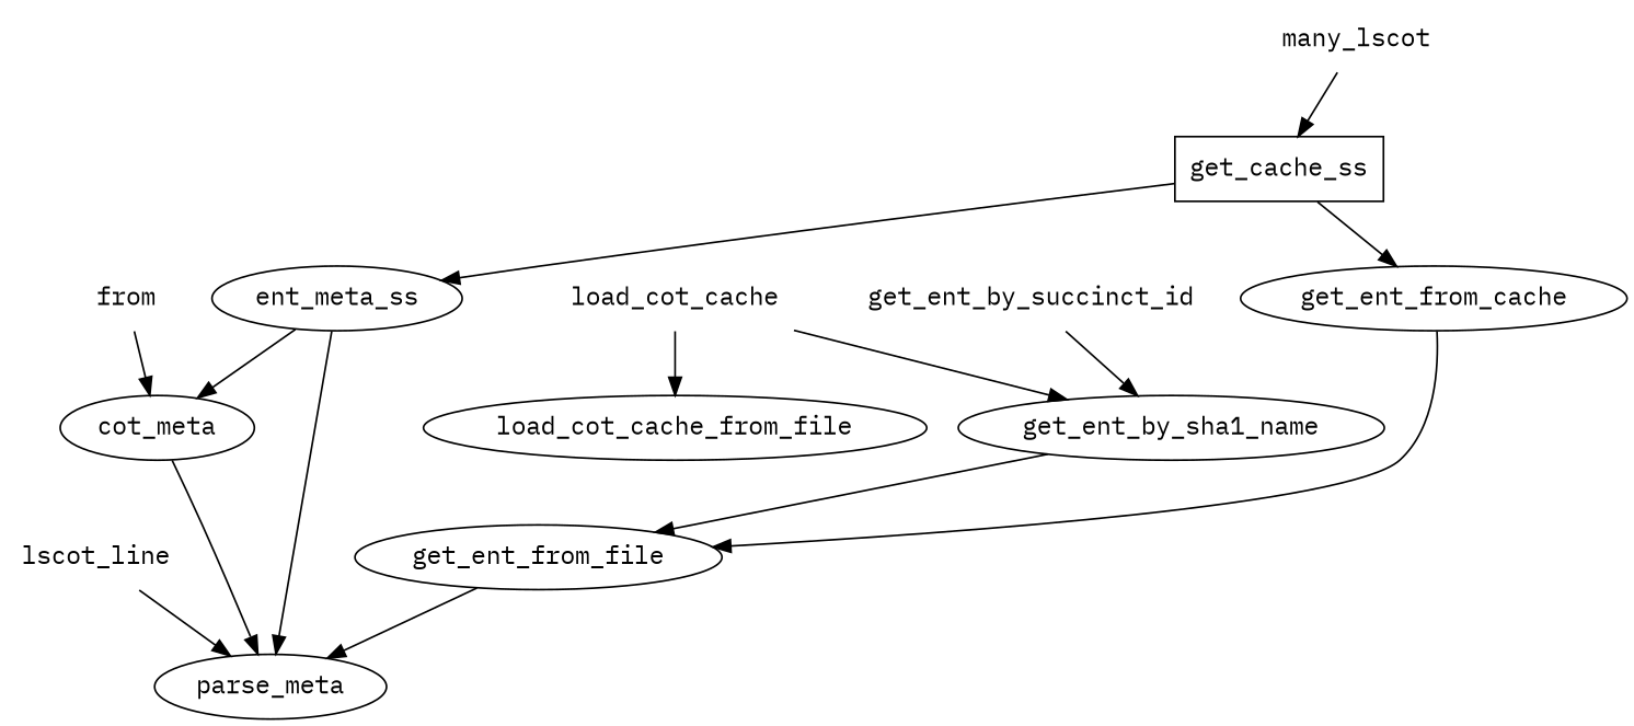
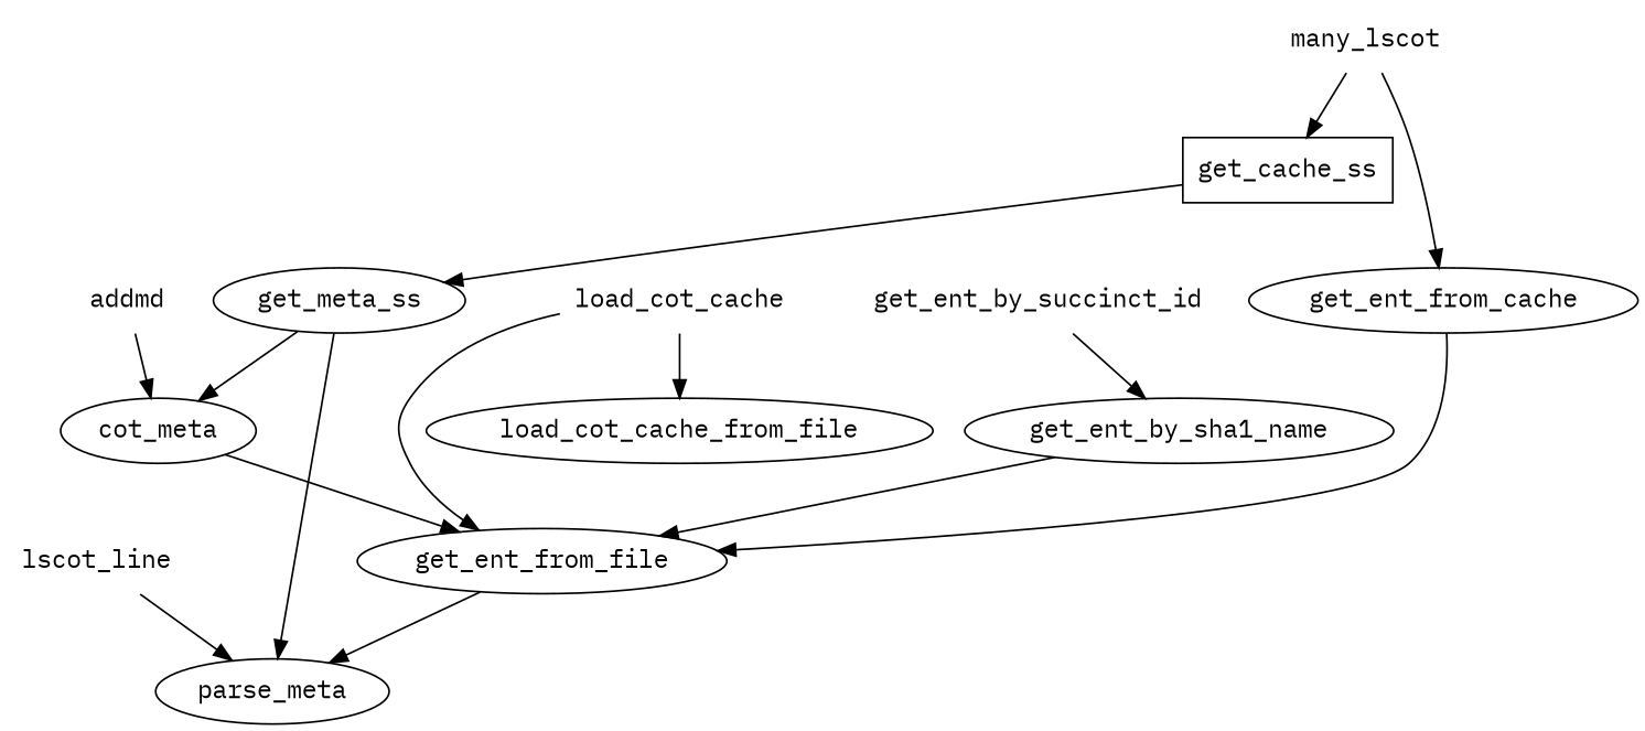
  digraph {
    fontname="IBM Plex Mono"
    node [fontname="IBM Plex Mono"]
    edge [fontname="IBM Plex Mono"]
    lscot_line [shape=none]
    parse_meta
-   addmd [shape=none label=from]
+   addmd [shape=none]
    n4 [label=cot_meta]
    load_cot_cache [shape=none]
    get_ent_by_sha1_name
    load_cot_cache_from_file
    get_ent_from_file
    get_ent_by_succinct_id [shape=none]
    n10 [label=many_lscot shape=none]
    n11 [label=get_cache_ss shape=box]
-   get_meta_ss [label=ent_meta_ss]
+   get_meta_ss
    get_ent_from_cache
    lscot_line -> parse_meta
    addmd -> n4
-   n4 -> parse_meta
-   load_cot_cache -> get_ent_by_sha1_name
+   n4 -> get_ent_from_file
+   load_cot_cache -> get_ent_from_file
    load_cot_cache -> load_cot_cache_from_file
    get_ent_by_sha1_name -> get_ent_from_file
    get_ent_from_file -> parse_meta
    get_ent_by_succinct_id -> get_ent_by_sha1_name
    n10 -> n11
    n11 -> get_meta_ss
-   n11 -> get_ent_from_cache
+   n10 -> get_ent_from_cache
    get_meta_ss -> parse_meta
    get_meta_ss -> n4
    get_ent_from_cache -> get_ent_from_file
  }
